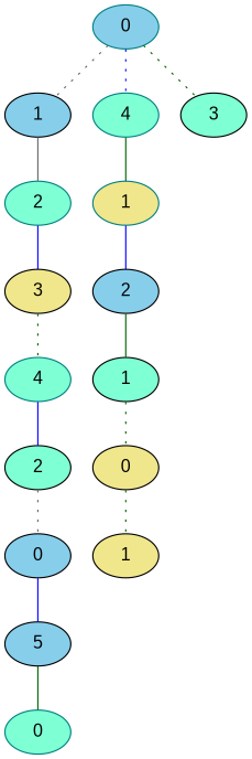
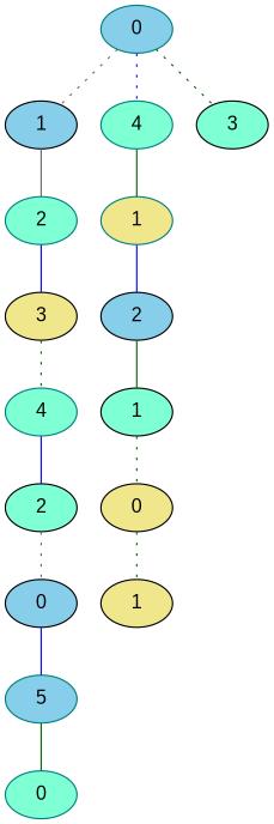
  graph {
    fontname="Liberation Sans"
    node [style=filled fillcolor=aquamarine color=black fontname="Liberation Sans"]
    edge [color=darkgreen fontname="Liberation Sans"]
    n1 [label=0 fillcolor=skyblue color=teal]
    n2 [label=1 fillcolor=skyblue]
    n3 [label=4 color=teal]
    n4 [label=3]
    n5 [label=2 color=teal]
    n6 [label=3 fillcolor=khaki]
    n7 [label=4 color=teal]
    n8 [label=2]
    n9 [label=0 fillcolor=skyblue]
-   n10 [label=5 fillcolor=skyblue]
+   n10 [label=5 fillcolor=skyblue color=teal]
    n11 [label=0 color=teal]
    n12 [label=1 fillcolor=khaki color=teal]
    n13 [label=2 fillcolor=skyblue]
    n14 [label=1]
    n15 [label=0 fillcolor=khaki]
    n16 [label=1 fillcolor=khaki]
    n1 -- n2 [style=dotted color=gray40]
    n1 -- n3 [style=dotted color=blue]
    n1 -- n4 [style=dotted]
    n2 -- n5 [color=gray40]
    n3 -- n12
    n5 -- n6 [color=blue]
    n6 -- n7 [style=dotted]
    n7 -- n8 [color=blue]
    n8 -- n9 [style=dotted color=gray40]
    n9 -- n10 [color=blue]
    n10 -- n11
    n12 -- n13 [color=blue]
    n13 -- n14
    n14 -- n15 [style=dotted]
    n15 -- n16 [style=dotted]
  }
